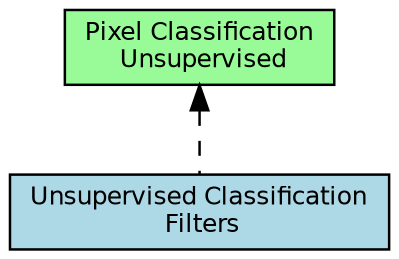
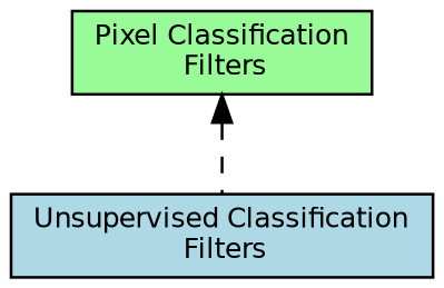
  digraph {
    rankdir=TB
    node [color=black fontname=Helvetica fontsize=10 shape=box style=filled]
-   n1 [fillcolor=palegreen height=0.2 label="Pixel Classification\l Unsupervised" width=0.4]
+   n1 [fillcolor=palegreen height=0.2 label="Pixel Classification\l Filters" width=0.4]
    n2 [fillcolor=lightblue fontcolor=black height=0.2 label="Unsupervised Classification\l Filters" width=0.4]
    n1 -> n2 [dir=back fontname=Helvetica fontsize=10 labelfontname=Helvetica labelfontsize=10 shape=plaintext style=dashed]
  }
